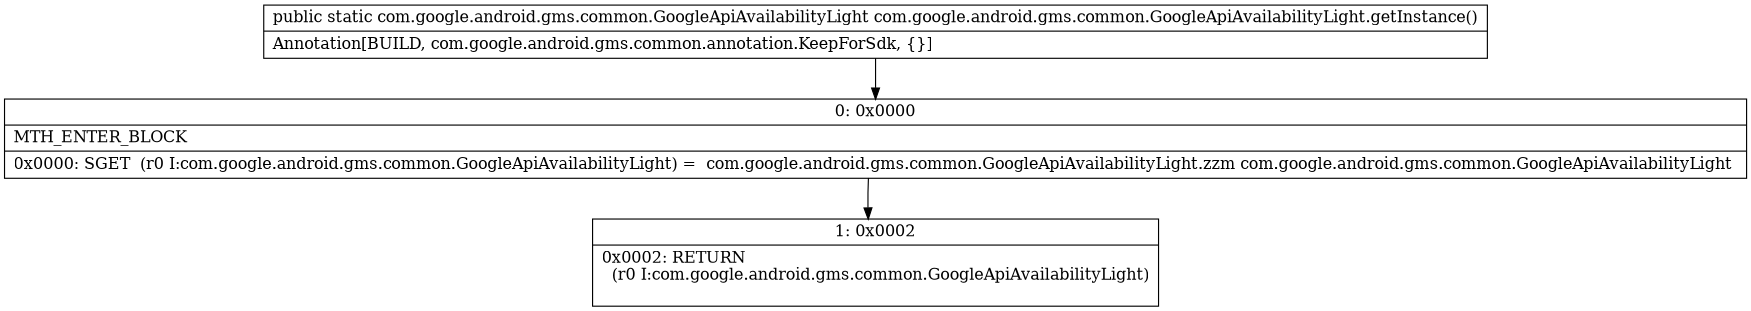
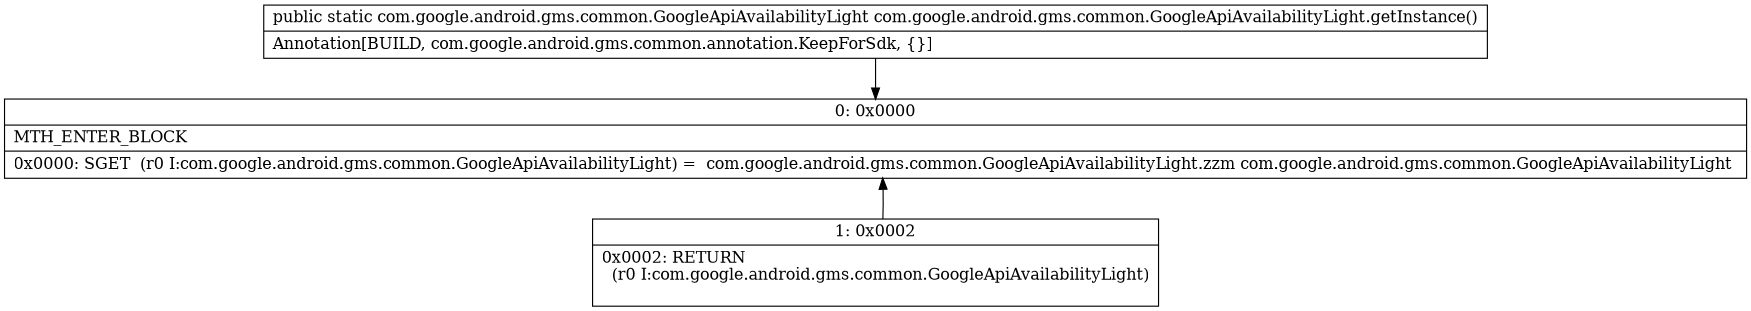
  digraph {
    node [shape=record]
    n1 [label="{0\:\ 0x0000|MTH_ENTER_BLOCK\l|0x0000: SGET  (r0 I:com.google.android.gms.common.GoogleApiAvailabilityLight) =  com.google.android.gms.common.GoogleApiAvailabilityLight.zzm com.google.android.gms.common.GoogleApiAvailabilityLight \l}"]
    n2 [label="{1\:\ 0x0002|0x0002: RETURN  \l  (r0 I:com.google.android.gms.common.GoogleApiAvailabilityLight)\l \l}"]
    n3 [label="{public static com.google.android.gms.common.GoogleApiAvailabilityLight com.google.android.gms.common.GoogleApiAvailabilityLight.getInstance()  | Annotation[BUILD, com.google.android.gms.common.annotation.KeepForSdk, \{\}]\l}"]
-   n1 -> n2
+   n2 -> n1
    n3 -> n1
  }
